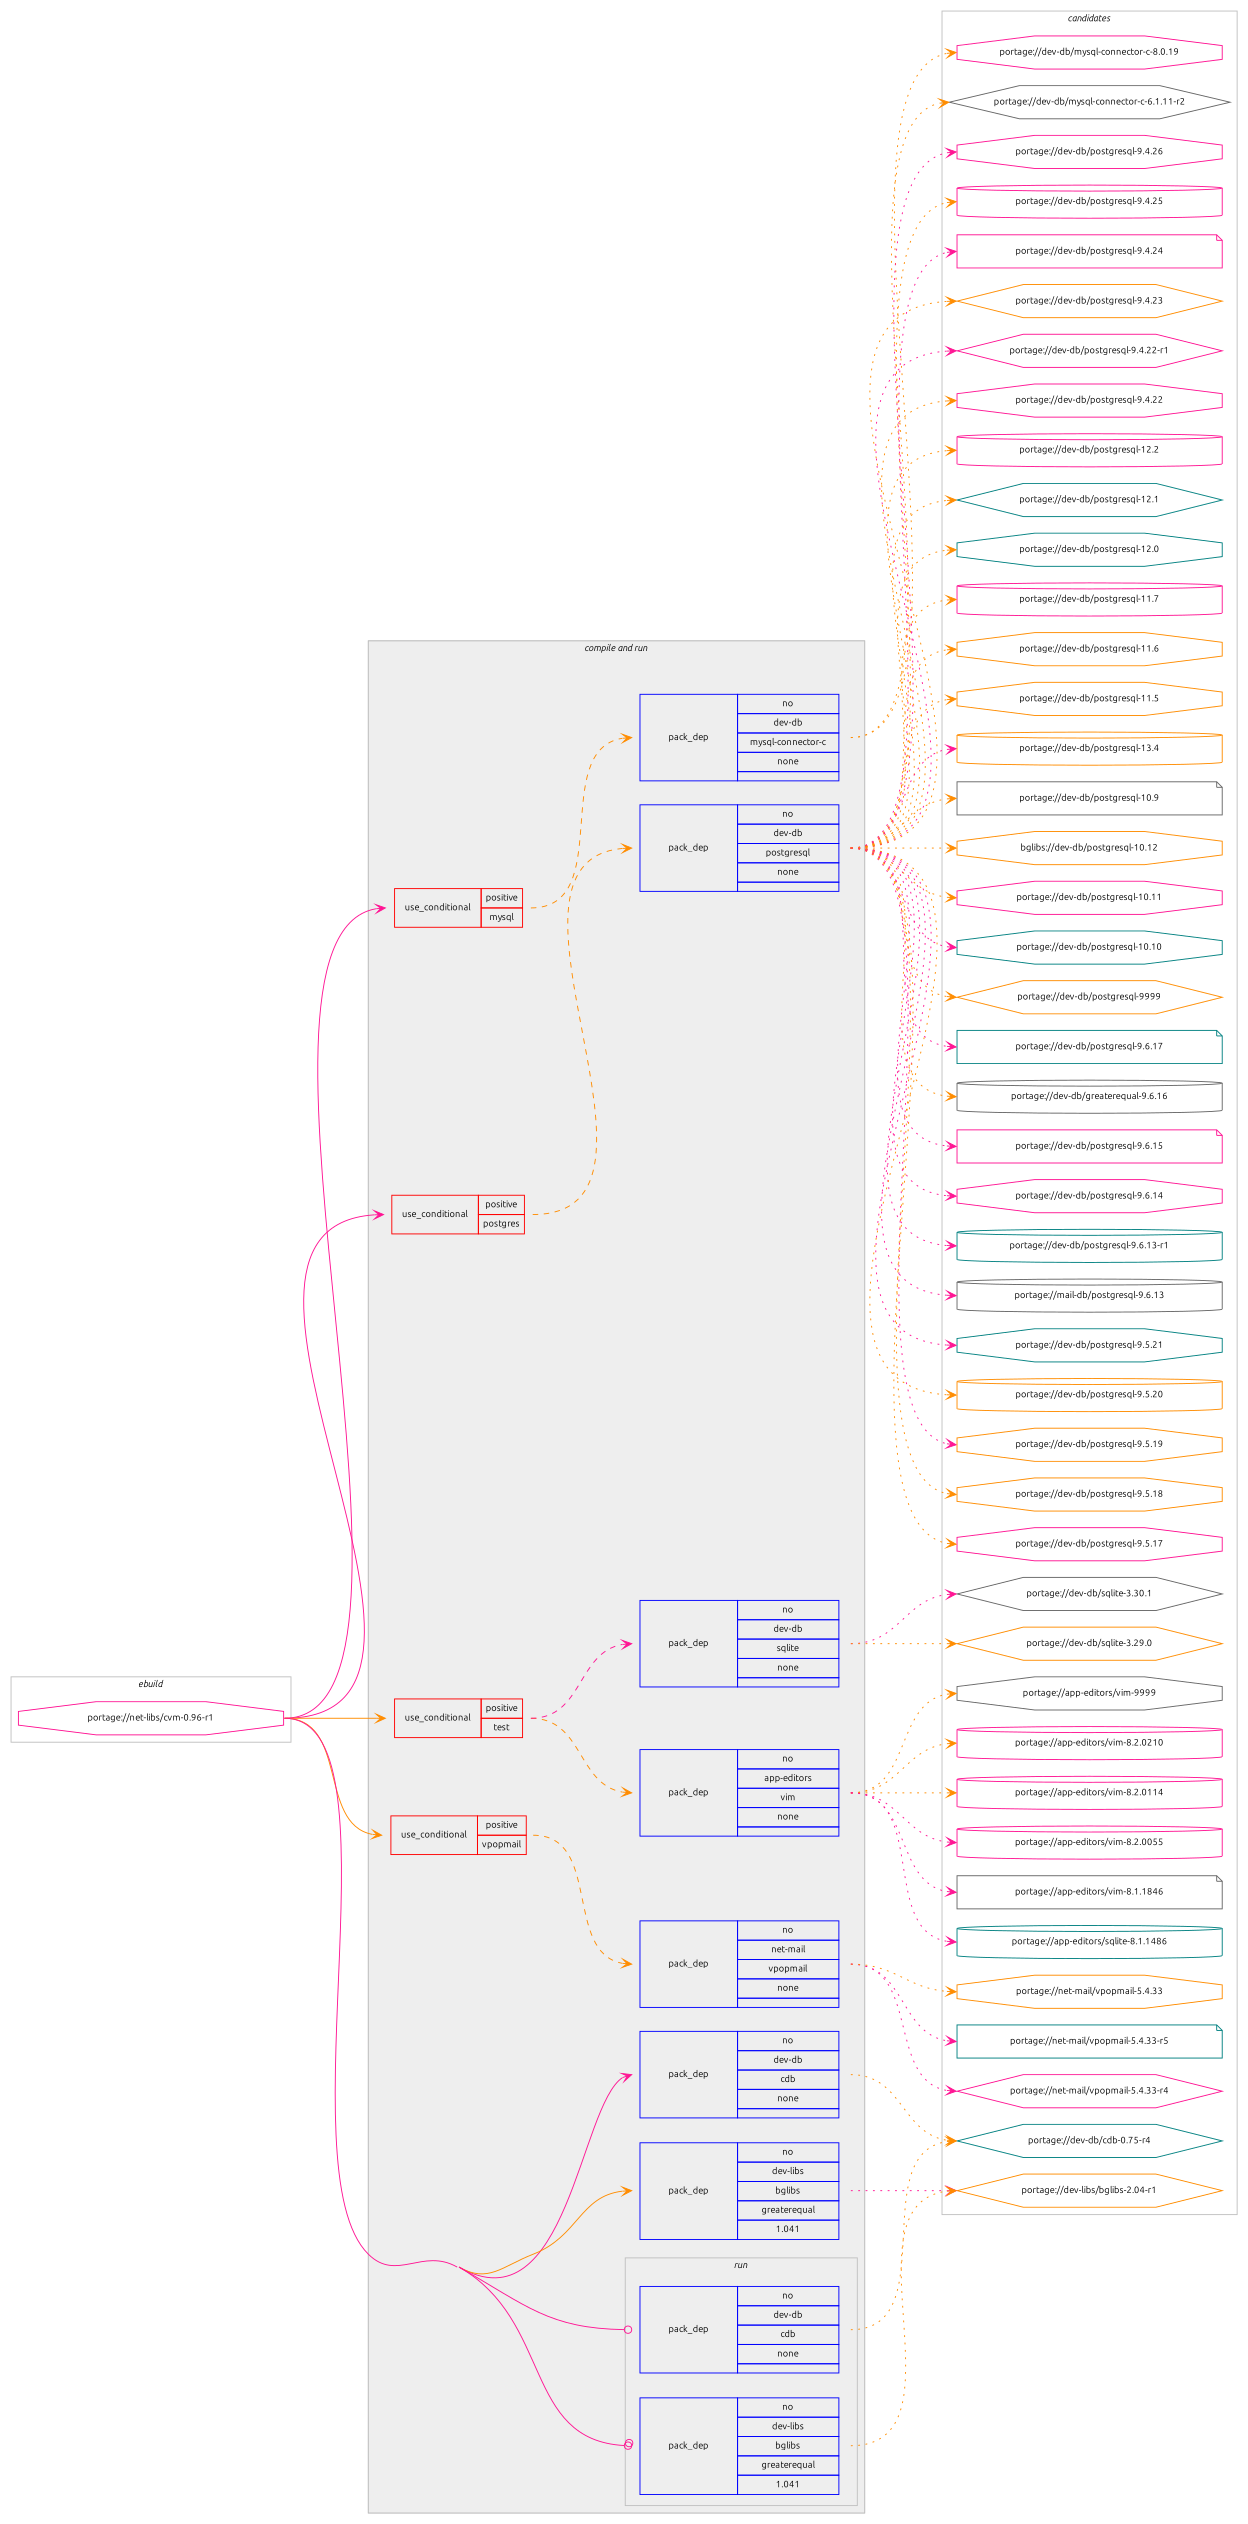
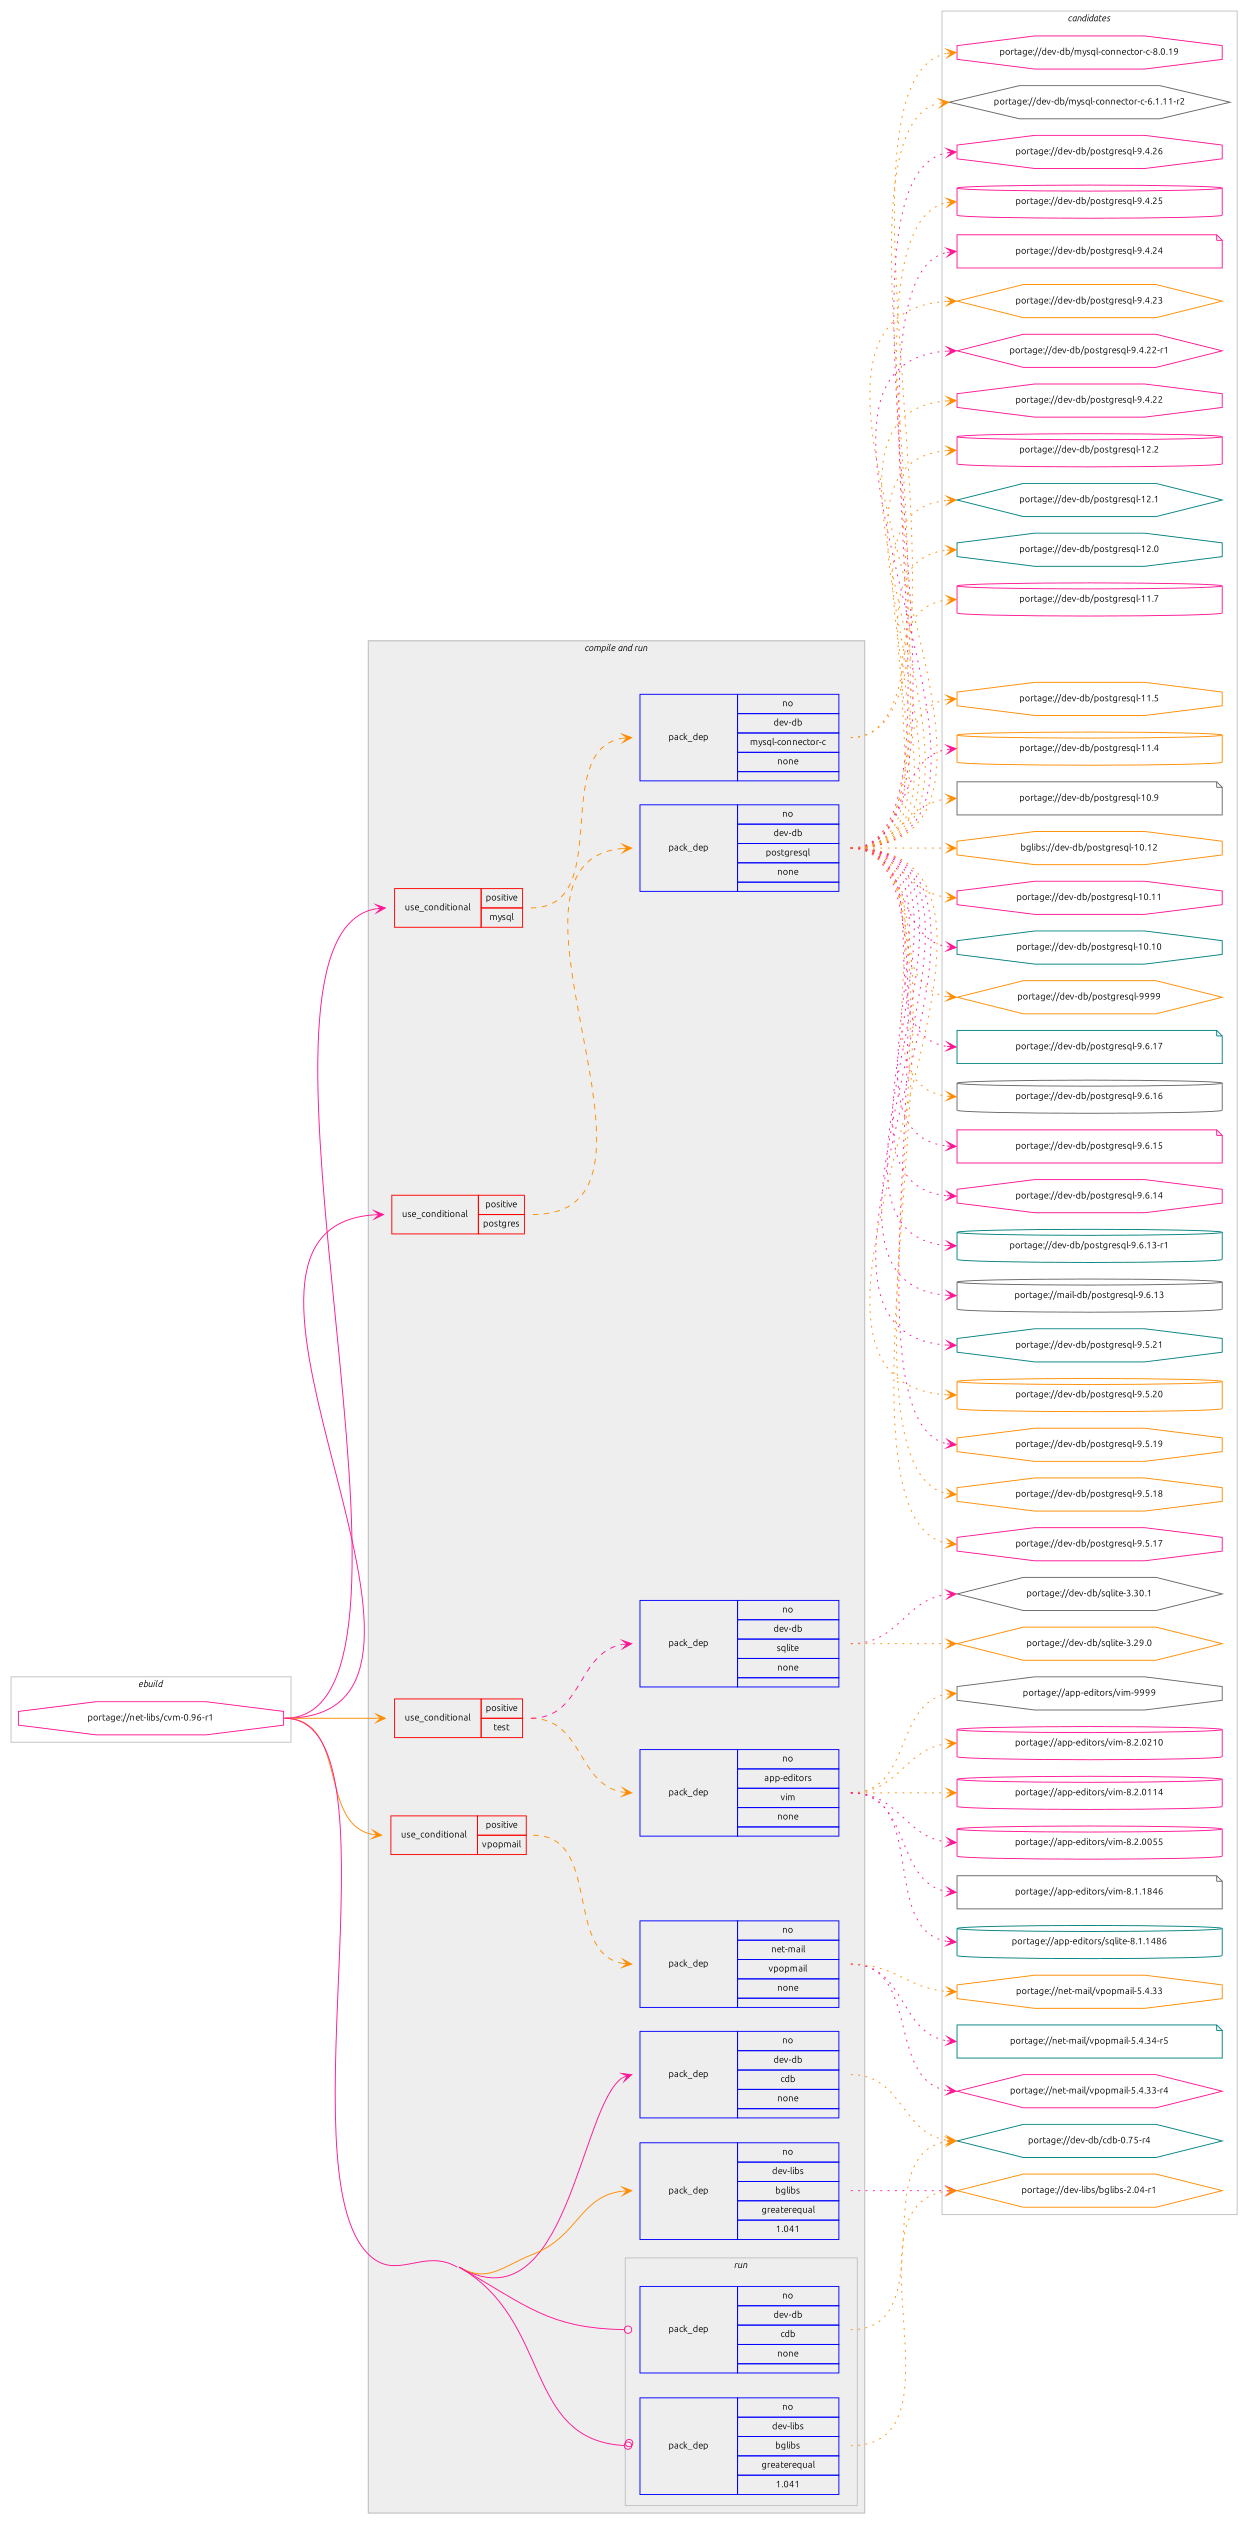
  digraph {
    compound=true
    concentrate=true
    fontname=Ubuntu
    fontsize=10
    newrank=true
    rankdir=LR
    ranksep=1.5
    node [color=deeppink fontname=Ubuntu fontsize=10 shape=octagon]
    edge [arrowhead=vee color=darkorange fontname=Ubuntu headport=w style=dotted tailport=e weight=100]
    n1 [label="portage://net-libs/cvm-0.96-r1" width=4]
    n2 [color=blue label=<<TABLE BORDER="0" CELLBORDER="1" CELLSPACING="0" CELLPADDING="4" WIDTH="220"><TR><TD ROWSPAN="6" CELLPADDING="30">pack_dep</TD></TR><TR><TD WIDTH="110">no</TD></TR><TR><TD>dev-db</TD></TR><TR><TD>mysql-connector-c</TD></TR><TR><TD>none</TD></TR><TR><TD></TD></TR></TABLE>> shape=none]
    n3 [color=red label=<<TABLE BORDER="0" CELLBORDER="1" CELLSPACING="0" CELLPADDING="4"><TR><TD ROWSPAN="3" CELLPADDING="10">use_conditional</TD></TR><TR><TD>positive</TD></TR><TR><TD>mysql</TD></TR></TABLE>> shape=none]
    n4 [color=blue label=<<TABLE BORDER="0" CELLBORDER="1" CELLSPACING="0" CELLPADDING="4" WIDTH="220"><TR><TD ROWSPAN="6" CELLPADDING="30">pack_dep</TD></TR><TR><TD WIDTH="110">no</TD></TR><TR><TD>dev-db</TD></TR><TR><TD>postgresql</TD></TR><TR><TD>none</TD></TR><TR><TD></TD></TR></TABLE>> shape=none]
    n5 [color=red label=<<TABLE BORDER="0" CELLBORDER="1" CELLSPACING="0" CELLPADDING="4"><TR><TD ROWSPAN="3" CELLPADDING="10">use_conditional</TD></TR><TR><TD>positive</TD></TR><TR><TD>postgres</TD></TR></TABLE>> shape=none]
    n6 [color=blue label=<<TABLE BORDER="0" CELLBORDER="1" CELLSPACING="0" CELLPADDING="4" WIDTH="220"><TR><TD ROWSPAN="6" CELLPADDING="30">pack_dep</TD></TR><TR><TD WIDTH="110">no</TD></TR><TR><TD>app-editors</TD></TR><TR><TD>vim</TD></TR><TR><TD>none</TD></TR><TR><TD></TD></TR></TABLE>> shape=none]
    n7 [color=blue label=<<TABLE BORDER="0" CELLBORDER="1" CELLSPACING="0" CELLPADDING="4" WIDTH="220"><TR><TD ROWSPAN="6" CELLPADDING="30">pack_dep</TD></TR><TR><TD WIDTH="110">no</TD></TR><TR><TD>dev-db</TD></TR><TR><TD>sqlite</TD></TR><TR><TD>none</TD></TR><TR><TD></TD></TR></TABLE>> shape=none]
    n8 [color=red label=<<TABLE BORDER="0" CELLBORDER="1" CELLSPACING="0" CELLPADDING="4"><TR><TD ROWSPAN="3" CELLPADDING="10">use_conditional</TD></TR><TR><TD>positive</TD></TR><TR><TD>test</TD></TR></TABLE>> shape=none]
    n9 [color=blue label=<<TABLE BORDER="0" CELLBORDER="1" CELLSPACING="0" CELLPADDING="4" WIDTH="220"><TR><TD ROWSPAN="6" CELLPADDING="30">pack_dep</TD></TR><TR><TD WIDTH="110">no</TD></TR><TR><TD>net-mail</TD></TR><TR><TD>vpopmail</TD></TR><TR><TD>none</TD></TR><TR><TD></TD></TR></TABLE>> shape=none]
    n10 [color=red label=<<TABLE BORDER="0" CELLBORDER="1" CELLSPACING="0" CELLPADDING="4"><TR><TD ROWSPAN="3" CELLPADDING="10">use_conditional</TD></TR><TR><TD>positive</TD></TR><TR><TD>vpopmail</TD></TR></TABLE>> shape=none]
    n11 [color=blue label=<<TABLE BORDER="0" CELLBORDER="1" CELLSPACING="0" CELLPADDING="4" WIDTH="220"><TR><TD ROWSPAN="6" CELLPADDING="30">pack_dep</TD></TR><TR><TD WIDTH="110">no</TD></TR><TR><TD>dev-db</TD></TR><TR><TD>cdb</TD></TR><TR><TD>none</TD></TR><TR><TD></TD></TR></TABLE>> shape=none]
    n12 [color=blue label=<<TABLE BORDER="0" CELLBORDER="1" CELLSPACING="0" CELLPADDING="4" WIDTH="220"><TR><TD ROWSPAN="6" CELLPADDING="30">pack_dep</TD></TR><TR><TD WIDTH="110">no</TD></TR><TR><TD>dev-libs</TD></TR><TR><TD>bglibs</TD></TR><TR><TD>greaterequal</TD></TR><TR><TD>1.041</TD></TR></TABLE>> shape=none]
    n13 [color=blue label=<<TABLE BORDER="0" CELLBORDER="1" CELLSPACING="0" CELLPADDING="4" WIDTH="220"><TR><TD ROWSPAN="6" CELLPADDING="30">pack_dep</TD></TR><TR><TD WIDTH="110">no</TD></TR><TR><TD>dev-db</TD></TR><TR><TD>cdb</TD></TR><TR><TD>none</TD></TR><TR><TD></TD></TR></TABLE>> shape=none]
    n14 [color=blue label=<<TABLE BORDER="0" CELLBORDER="1" CELLSPACING="0" CELLPADDING="4" WIDTH="220"><TR><TD ROWSPAN="6" CELLPADDING="30">pack_dep</TD></TR><TR><TD WIDTH="110">no</TD></TR><TR><TD>dev-libs</TD></TR><TR><TD>bglibs</TD></TR><TR><TD>greaterequal</TD></TR><TR><TD>1.041</TD></TR></TABLE>> shape=none]
    n15 [label="portage://dev-db/mysql-connector-c-8.0.19" width=4]
    n16 [color=gray40 label="portage://dev-db/mysql-connector-c-6.1.11-r2" shape=hexagon width=4]
    n17 [color=darkorange label="portage://dev-db/postgresql-9999" shape=hexagon width=4]
    n18 [color=teal label="portage://dev-db/postgresql-9.6.17" shape=note width=4]
-   n19 [color=gray40 label="portage://dev-db/greaterequal-9.6.16" shape=cylinder width=4]
+   n19 [color=gray40 label="portage://dev-db/postgresql-9.6.16" shape=cylinder width=4]
    n20 [label="portage://dev-db/postgresql-9.6.15" shape=note width=4]
    n21 [label="portage://dev-db/postgresql-9.6.14" width=4]
    n22 [color=teal label="portage://dev-db/postgresql-9.6.13-r1" shape=cylinder width=4]
    n23 [color=gray40 label="portage://mail-db/postgresql-9.6.13" shape=cylinder width=4]
    n24 [color=teal label="portage://dev-db/postgresql-9.5.21" width=4]
    n25 [color=darkorange label="portage://dev-db/postgresql-9.5.20" shape=cylinder width=4]
    n26 [color=darkorange label="portage://dev-db/postgresql-9.5.19" width=4]
    n27 [color=darkorange label="portage://dev-db/postgresql-9.5.18" width=4]
    n28 [label="portage://dev-db/postgresql-9.5.17" width=4]
    n29 [label="portage://dev-db/postgresql-9.4.26" width=4]
    n30 [label="portage://dev-db/postgresql-9.4.25" shape=cylinder width=4]
    n31 [label="portage://dev-db/postgresql-9.4.24" shape=note width=4]
    n32 [color=darkorange label="portage://dev-db/postgresql-9.4.23" shape=hexagon width=4]
    n33 [label="portage://dev-db/postgresql-9.4.22-r1" shape=hexagon width=4]
    n34 [label="portage://dev-db/postgresql-9.4.22" width=4]
    n35 [label="portage://dev-db/postgresql-12.2" shape=cylinder width=4]
    n36 [color=teal label="portage://dev-db/postgresql-12.1" shape=hexagon width=4]
    n37 [color=teal label="portage://dev-db/postgresql-12.0" width=4]
    n38 [label="portage://dev-db/postgresql-11.7" shape=cylinder width=4]
-   n39 [color=darkorange label="portage://dev-db/postgresql-11.6" width=4]
    n40 [color=darkorange label="portage://dev-db/postgresql-11.5" width=4]
-   n41 [color=darkorange label="portage://dev-db/postgresql-13.4" shape=cylinder width=4]
+   n41 [color=darkorange label="portage://dev-db/postgresql-11.4" shape=cylinder width=4]
    n42 [color=gray40 label="portage://dev-db/postgresql-10.9" shape=note width=4]
    n43 [color=darkorange label="bglibs://dev-db/postgresql-10.12" width=4]
    n44 [label="portage://dev-db/postgresql-10.11" width=4]
    n45 [color=teal label="portage://dev-db/postgresql-10.10" width=4]
    n46 [color=gray40 label="portage://app-editors/vim-9999" width=4]
    n47 [label="portage://app-editors/vim-8.2.0210" shape=cylinder width=4]
    n48 [label="portage://app-editors/vim-8.2.0114" shape=cylinder width=4]
    n49 [label="portage://app-editors/vim-8.2.0055" shape=cylinder width=4]
    n50 [color=gray40 label="portage://app-editors/vim-8.1.1846" shape=note width=4]
    n51 [color=teal label="portage://app-editors/sqlite-8.1.1486" shape=cylinder width=4]
    n52 [color=gray40 label="portage://dev-db/sqlite-3.30.1" shape=hexagon width=4]
    n53 [color=darkorange label="portage://dev-db/sqlite-3.29.0" shape=hexagon width=4]
-   n54 [color=teal label="portage://net-mail/vpopmail-5.4.33-r5" shape=note width=4]
+   n54 [color=teal label="portage://net-mail/vpopmail-5.4.34-r5" shape=note width=4]
    n55 [label="portage://net-mail/vpopmail-5.4.33-r4" shape=hexagon width=4]
    n56 [color=darkorange label="portage://net-mail/vpopmail-5.4.33" width=4]
    n57 [color=teal label="portage://dev-db/cdb-0.75-r4" shape=hexagon width=4]
    n58 [color=darkorange label="portage://dev-libs/bglibs-2.04-r1" shape=hexagon width=4]
    subgraph cluster_1 {
      color=gray
      label=<<i>ebuild</i>>
      rank=same
      n1
    }
    subgraph cluster_2 {
      color=gray
      label=<<i>dependencies</i>>
      subgraph cluster_3 {
        color=gray
        fillcolor="#eeeeee"
        label=<<i>compile</i>>
        style=filled
        subgraph sub_4 {
          color=gray
          fillcolor="#eeeeee"
          label=<<i>compile</i>>
          style=filled
          n3
          subgraph sub_5 {
            color=gray
            fillcolor="#eeeeee"
            label=<<i>compile</i>>
            style=filled
            n2
          }
        }
        subgraph sub_6 {
          color=gray
          fillcolor="#eeeeee"
          label=<<i>compile</i>>
          style=filled
          n5
          subgraph sub_7 {
            color=gray
            fillcolor="#eeeeee"
            label=<<i>compile</i>>
            style=filled
            n4
          }
        }
        subgraph sub_8 {
          color=gray
          fillcolor="#eeeeee"
          label=<<i>compile</i>>
          style=filled
          n8
          subgraph sub_9 {
            color=gray
            fillcolor="#eeeeee"
            label=<<i>compile</i>>
            style=filled
            n6
          }
          subgraph sub_10 {
            color=gray
            fillcolor="#eeeeee"
            label=<<i>compile</i>>
            style=filled
            n7
          }
        }
        subgraph sub_11 {
          color=gray
          fillcolor="#eeeeee"
          label=<<i>compile</i>>
          style=filled
          n10
          subgraph sub_12 {
            color=gray
            fillcolor="#eeeeee"
            label=<<i>compile</i>>
            style=filled
            n9
          }
        }
        subgraph sub_13 {
          color=gray
          fillcolor="#eeeeee"
          label=<<i>compile</i>>
          style=filled
          n11
        }
        subgraph sub_14 {
          color=gray
          fillcolor="#eeeeee"
          label=<<i>compile</i>>
          style=filled
          n12
        }
      }
      subgraph cluster_15 {
        color=gray
        fillcolor="#eeeeee"
        label=<<i>compile and run</i>>
        style=filled
      }
      subgraph cluster_16 {
        color=gray
        fillcolor="#eeeeee"
        label=<<i>run</i>>
        style=filled
        subgraph sub_17 {
          color=gray
          fillcolor="#eeeeee"
          label=<<i>run</i>>
          style=filled
          n13
        }
        subgraph sub_18 {
          color=gray
          fillcolor="#eeeeee"
          label=<<i>run</i>>
          style=filled
          n14
        }
      }
    }
    subgraph cluster_19 {
      color=gray
      label=<<i>candidates</i>>
      rank=same
      subgraph sub_20 {
        color=black
        label=<<i>candidates</i>>
        nodesep=1
        rank=same
        n15
        n16
      }
      subgraph sub_21 {
        color=black
        label=<<i>candidates</i>>
        nodesep=1
        rank=same
        n17
        n18
        n19
        n20
        n21
        n22
        n23
        n24
        n25
        n26
        n27
        n28
        n29
        n30
        n31
        n32
        n33
        n34
        n35
        n36
        n37
        n38
-       n39
        n40
        n41
        n42
        n43
        n44
        n45
      }
      subgraph sub_22 {
        color=black
        label=<<i>candidates</i>>
        nodesep=1
        rank=same
        n46
        n47
        n48
        n49
        n50
        n51
      }
      subgraph sub_23 {
        color=black
        label=<<i>candidates</i>>
        nodesep=1
        rank=same
        n52
        n53
      }
      subgraph sub_24 {
        color=black
        label=<<i>candidates</i>>
        nodesep=1
        rank=same
        n54
        n55
        n56
      }
      subgraph sub_25 {
        color=black
        label=<<i>candidates</i>>
        nodesep=1
        rank=same
        n57
      }
      subgraph sub_26 {
        color=black
        label=<<i>candidates</i>>
        nodesep=1
        rank=same
        n58
      }
      subgraph sub_27 {
        color=black
        label=<<i>candidates</i>>
        nodesep=1
        rank=same
        n57
      }
      subgraph sub_28 {
        color=black
        label=<<i>candidates</i>>
        nodesep=1
        rank=same
        n58
      }
    }
    n1 -> n3 [color=deeppink style=solid weight=20]
    n1 -> n5 [color=deeppink style=solid weight=20]
    n1 -> n8 [style=solid weight=20]
    n1 -> n10 [style=solid weight=20]
    n1 -> n11 [color=deeppink style=solid weight=20]
    n1 -> n12 [style=solid weight=20]
    n1 -> n13 [arrowhead=odot color=deeppink style=solid weight=20]
    n1 -> n14 [arrowhead=odot color=deeppink style=solid weight=20]
    n2 -> n15
    n2 -> n16
    n3 -> n2 [style=dashed weight=20]
    n4 -> n17
    n4 -> n18 [color=deeppink]
    n4 -> n19
    n4 -> n20 [color=deeppink]
    n4 -> n21 [color=deeppink]
    n4 -> n22 [color=deeppink]
    n4 -> n23 [color=deeppink]
    n4 -> n24 [color=deeppink]
    n4 -> n25
    n4 -> n26 [color=deeppink]
    n4 -> n27
    n4 -> n28
    n4 -> n29 [color=deeppink]
    n4 -> n30
    n4 -> n31 [color=deeppink]
    n4 -> n32
    n4 -> n33 [color=deeppink]
    n4 -> n34
    n4 -> n35
    n4 -> n36
    n4 -> n37
    n4 -> n38
-   n4 -> n39
    n4 -> n40
    n4 -> n41 [color=deeppink]
    n4 -> n42
    n4 -> n43
    n4 -> n44
    n4 -> n45 [color=deeppink]
    n5 -> n4 [style=dashed weight=20]
    n6 -> n46
    n6 -> n47
    n6 -> n48
    n6 -> n49 [color=deeppink]
    n6 -> n50 [color=deeppink]
    n6 -> n51 [color=deeppink]
    n7 -> n52 [color=deeppink]
    n7 -> n53
    n8 -> n6 [style=dashed weight=20]
    n8 -> n7 [color=deeppink style=dashed weight=20]
    n9 -> n54 [color=deeppink]
    n9 -> n55 [color=deeppink]
    n9 -> n56
    n10 -> n9 [style=dashed weight=20]
    n11 -> n57
    n12 -> n58 [color=deeppink]
    n13 -> n57
    n14 -> n58
  }
